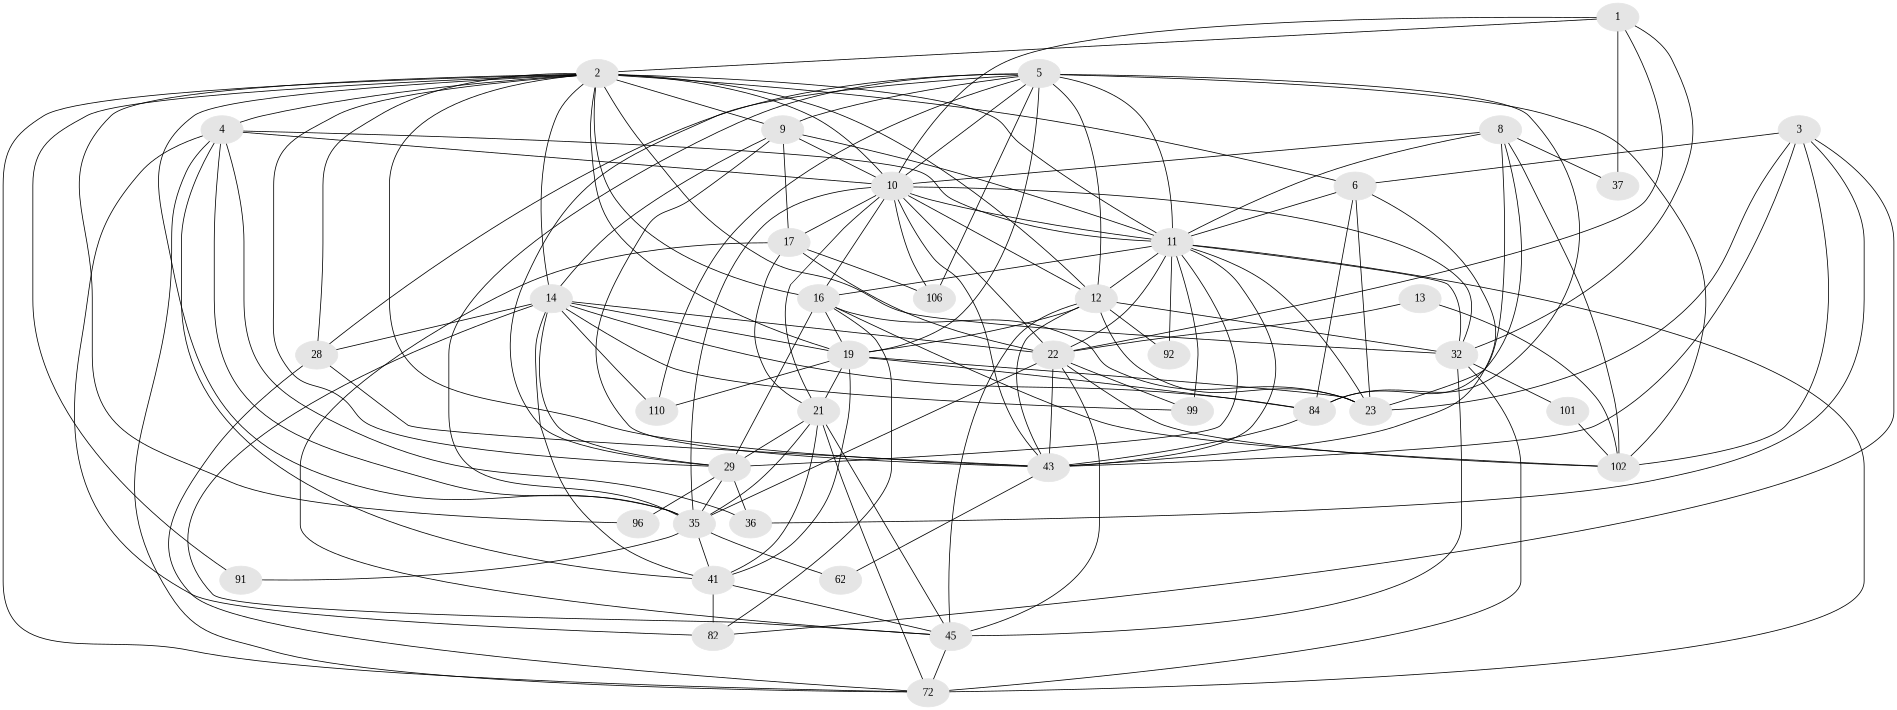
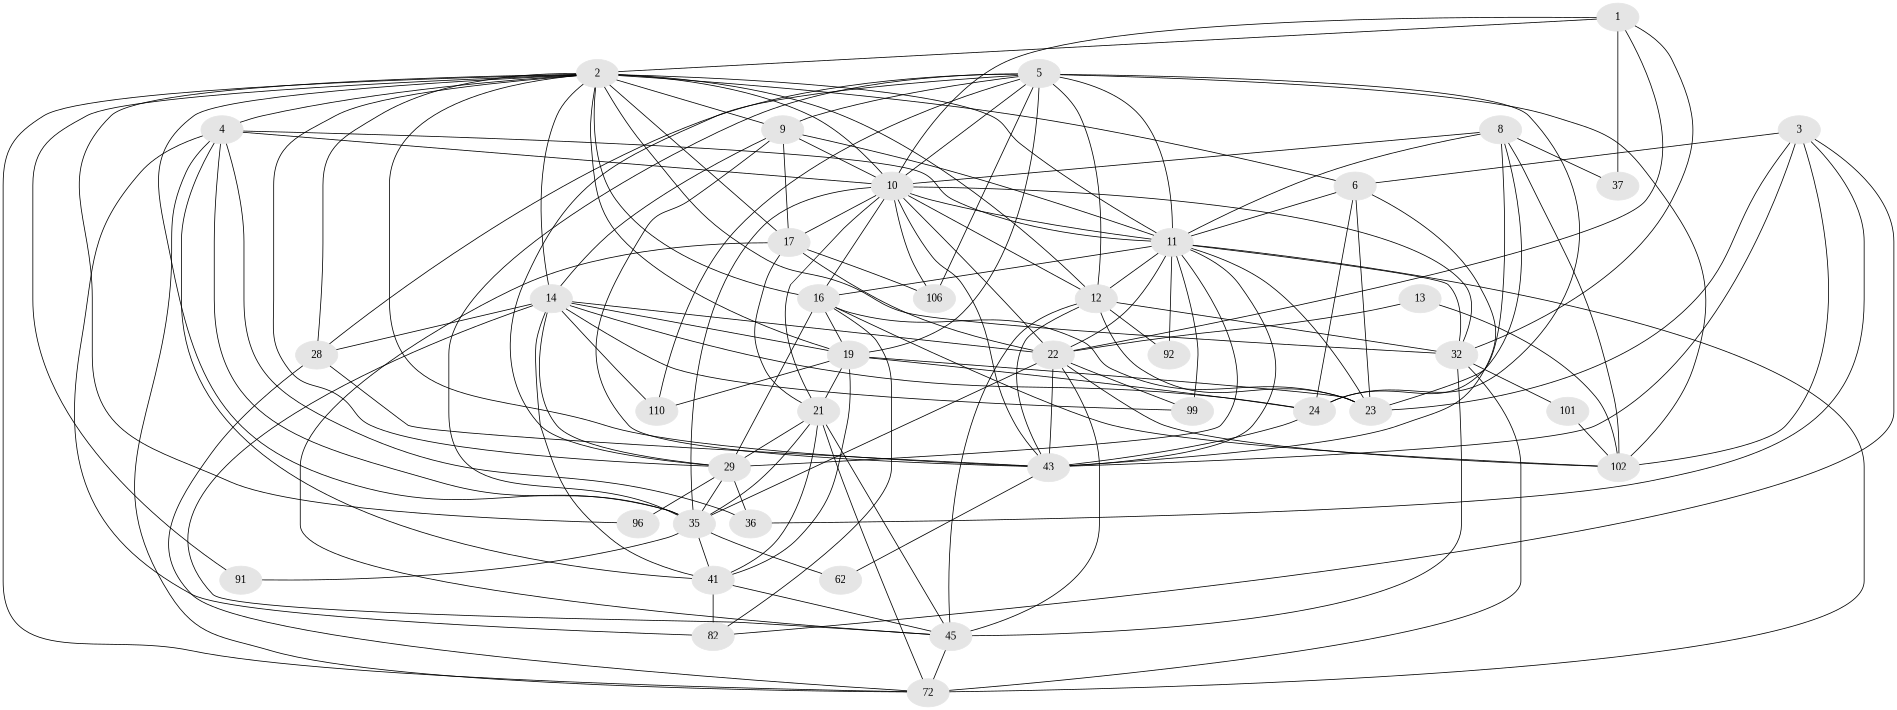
  graph {
    fontname="Liberation Serif"
    node [color=gray90 fontname="Liberation Serif" style=filled]
    edge [fontname="Liberation Serif"]
    1 [super="+93"]
    2 [super="+79+112+7"]
    10 [super="+98+44"]
    22 [super="+25"]
    32 [super="+49+115"]
    37
    4 [super="+121+117+60+114+59"]
    6
    9 [super="+50+68+77"]
    11 [super="+65+108+84+55+67"]
    12 [super="+51+15+40"]
    14 [super="+30+90"]
    16 [super="+31"]
    17 [super="+18+52"]
    19 [super="+47+129+87+26"]
    28 [super="+61+42"]
    29 [super="+70"]
    35 [super="+131+63"]
    43 [super="+94+57+46"]
    72 [super="+128+73"]
    91
    96 [super="+105"]
    106
    21 [super="+27"]
    102 [super="+107"]
    99 [super="+124"]
    45 [super="+119+113"]
    101
    36
    82 [super="+126"]
    41 [super="+76+103"]
    23 [super="+97"]
-   24 [super="+118+74" label=84]
+   24 [super="+118+74"]
    92
    110
    62
    3 [super="+20"]
    5 [super="+78+69+85+116"]
    8 [super="+34"]
    13
    1 -- 2
    1 -- 10
    1 -- 22
    1 -- 32
    1 -- 37
    2 -- 10 [weight=2]
    2 -- 32
    2 -- 4
    2 -- 6
    2 -- 9
    2 -- 11 [weight=2]
    2 -- 12
    2 -- 14
    2 -- 16 [weight=3]
+   2 -- 17
    2 -- 19
    2 -- 28 [weight=2]
    2 -- 29
    2 -- 35
    2 -- 43 [weight=2]
    2 -- 72
    2 -- 91
    2 -- 96
    10 -- 22
    10 -- 32
    10 -- 11 [weight=2]
    10 -- 12
    10 -- 16
    10 -- 17
    10 -- 35
    10 -- 43
    10 -- 106
    10 -- 21
    22 -- 35
    22 -- 43
    22 -- 102
    22 -- 99
    22 -- 45
    32 -- 72 [weight=2]
    32 -- 45
    32 -- 101
    4 -- 10
    4 -- 11 [weight=3]
    4 -- 35 [weight=2]
    4 -- 72
    4 -- 36
    4 -- 82 [weight=2]
    4 -- 41
    6 -- 11
    6 -- 43
    6 -- 23
    6 -- 24
    9 -- 10
    9 -- 11 [weight=3]
    9 -- 14
    9 -- 17
    9 -- 43
    11 -- 22
    11 -- 32
    11 -- 12
    11 -- 16
    11 -- 29
    11 -- 43 [weight=2]
    11 -- 72
    11 -- 99 [weight=2]
    11 -- 23 [weight=2]
    11 -- 92
    12 -- 32
-   12 -- 19
    12 -- 43
    12 -- 45
    12 -- 23
    12 -- 92
    14 -- 22
    14 -- 19
    14 -- 28
    14 -- 29
    14 -- 99
    14 -- 45
    14 -- 41
    14 -- 24
    14 -- 110
    16 -- 19 [weight=2]
    16 -- 29 [weight=2]
    16 -- 102
    16 -- 82
    16 -- 23
    17 -- 22
    17 -- 106
    17 -- 21
    17 -- 45
    19 -- 21
    19 -- 41
    19 -- 23
    19 -- 24
    19 -- 110
    28 -- 43
    28 -- 72
    29 -- 35
    29 -- 96 [weight=3]
    29 -- 36
    35 -- 91
    35 -- 41
    35 -- 62
    43 -- 62
    21 -- 29
    21 -- 35
    21 -- 72
    21 -- 45 [weight=2]
    21 -- 41
    45 -- 72
    101 -- 102
    41 -- 45
    41 -- 82
    24 -- 43 [weight=2]
    3 -- 6
    3 -- 43
    3 -- 102
    3 -- 36
    3 -- 82
    3 -- 23
    5 -- 10
    5 -- 9
    5 -- 11
    5 -- 12 [weight=2]
    5 -- 19
    5 -- 28
    5 -- 29
    5 -- 35
    5 -- 106
    5 -- 102
    5 -- 24
    5 -- 110
    8 -- 10
    8 -- 37
    8 -- 11
    8 -- 102
    8 -- 23
    8 -- 24
    13 -- 22
    13 -- 102
  }
